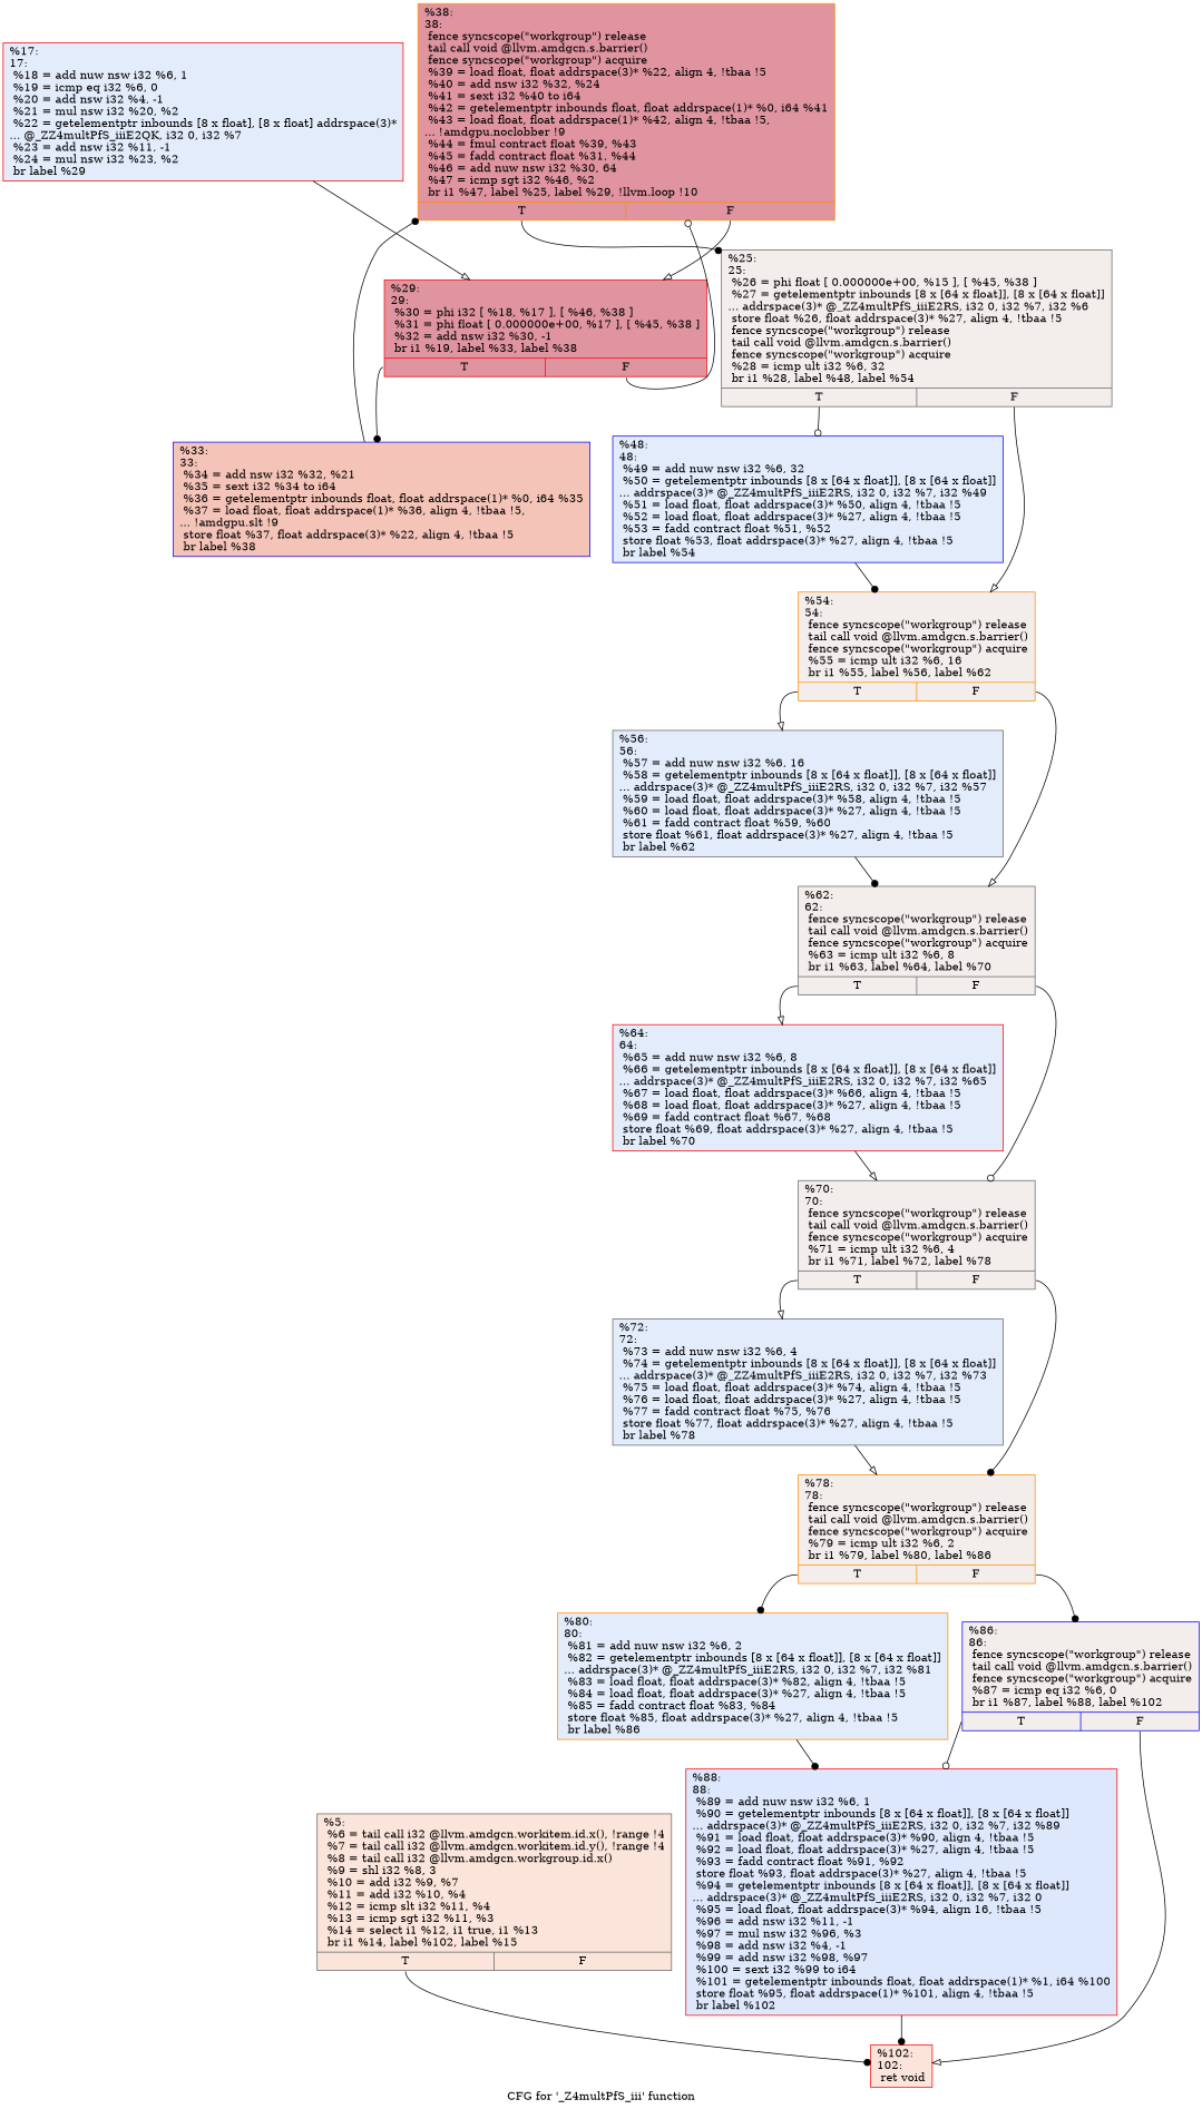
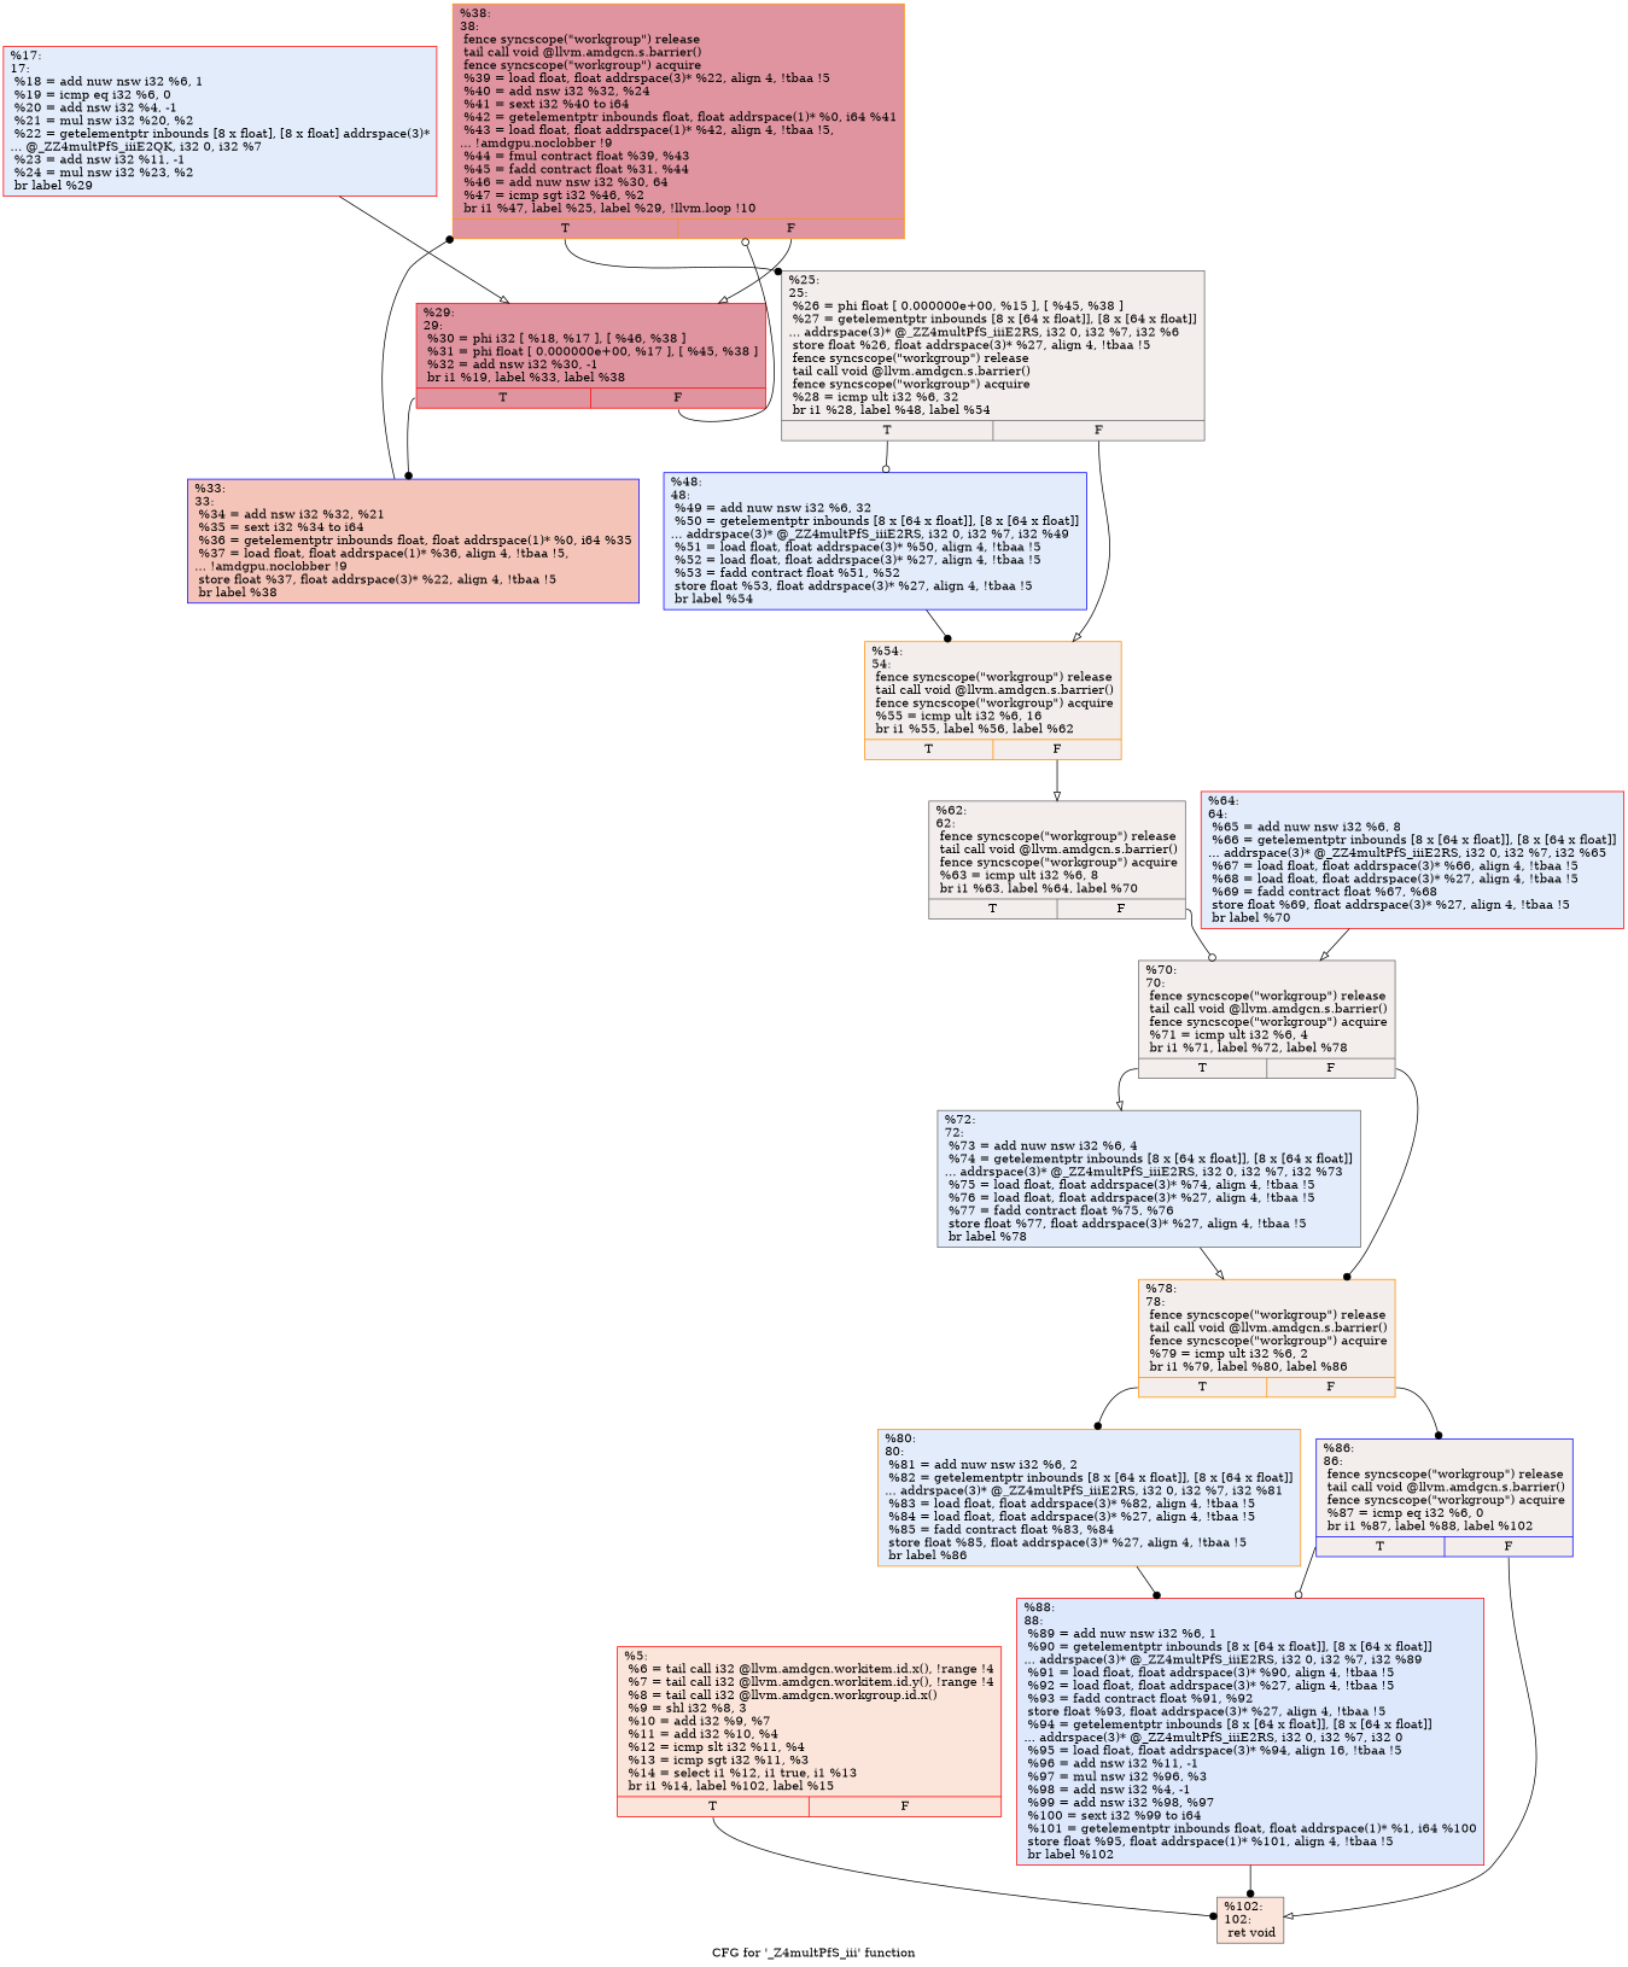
  digraph {
    fontname="DejaVu Serif"
    label="CFG for '_Z4multPfS_iii' function"
    node [color=gray40 fillcolor="#bfd3f670" fontname="DejaVu Serif" shape=record style=filled]
    edge [arrowhead=dot fontname="DejaVu Serif" tailport=s0]
-   n1 [fillcolor="#f5c1a970" label="{%5:\l  %6 = tail call i32 @llvm.amdgcn.workitem.id.x(), !range !4\l  %7 = tail call i32 @llvm.amdgcn.workitem.id.y(), !range !4\l  %8 = tail call i32 @llvm.amdgcn.workgroup.id.x()\l  %9 = shl i32 %8, 3\l  %10 = add i32 %9, %7\l  %11 = add i32 %10, %4\l  %12 = icmp slt i32 %11, %4\l  %13 = icmp sgt i32 %11, %3\l  %14 = select i1 %12, i1 true, i1 %13\l  br i1 %14, label %102, label %15\l|{<s0>T|<s1>F}}"]
-   n2 [color=red fillcolor="#f5c1a970" label="{%102:\l102:                                              \l  ret void\l}"]
+   n1 [color=red fillcolor="#f5c1a970" label="{%5:\l  %6 = tail call i32 @llvm.amdgcn.workitem.id.x(), !range !4\l  %7 = tail call i32 @llvm.amdgcn.workitem.id.y(), !range !4\l  %8 = tail call i32 @llvm.amdgcn.workgroup.id.x()\l  %9 = shl i32 %8, 3\l  %10 = add i32 %9, %7\l  %11 = add i32 %10, %4\l  %12 = icmp slt i32 %11, %4\l  %13 = icmp sgt i32 %11, %3\l  %14 = select i1 %12, i1 true, i1 %13\l  br i1 %14, label %102, label %15\l|{<s0>T|<s1>F}}"]
+   n2 [fillcolor="#f5c1a970" label="{%102:\l102:                                              \l  ret void\l}"]
    n3 [color=red label="{%17:\l17:                                               \l  %18 = add nuw nsw i32 %6, 1\l  %19 = icmp eq i32 %6, 0\l  %20 = add nsw i32 %4, -1\l  %21 = mul nsw i32 %20, %2\l  %22 = getelementptr inbounds [8 x float], [8 x float] addrspace(3)*\l... @_ZZ4multPfS_iiiE2QK, i32 0, i32 %7\l  %23 = add nsw i32 %11, -1\l  %24 = mul nsw i32 %23, %2\l  br label %29\l}"]
    n4 [color=red fillcolor="#b70d2870" label="{%29:\l29:                                               \l  %30 = phi i32 [ %18, %17 ], [ %46, %38 ]\l  %31 = phi float [ 0.000000e+00, %17 ], [ %45, %38 ]\l  %32 = add nsw i32 %30, -1\l  br i1 %19, label %33, label %38\l|{<s0>T|<s1>F}}"]
    n5 [fillcolor="#e3d9d370" label="{%25:\l25:                                               \l  %26 = phi float [ 0.000000e+00, %15 ], [ %45, %38 ]\l  %27 = getelementptr inbounds [8 x [64 x float]], [8 x [64 x float]]\l... addrspace(3)* @_ZZ4multPfS_iiiE2RS, i32 0, i32 %7, i32 %6\l  store float %26, float addrspace(3)* %27, align 4, !tbaa !5\l  fence syncscope(\"workgroup\") release\l  tail call void @llvm.amdgcn.s.barrier()\l  fence syncscope(\"workgroup\") acquire\l  %28 = icmp ult i32 %6, 32\l  br i1 %28, label %48, label %54\l|{<s0>T|<s1>F}}"]
    n6 [color=blue label="{%48:\l48:                                               \l  %49 = add nuw nsw i32 %6, 32\l  %50 = getelementptr inbounds [8 x [64 x float]], [8 x [64 x float]]\l... addrspace(3)* @_ZZ4multPfS_iiiE2RS, i32 0, i32 %7, i32 %49\l  %51 = load float, float addrspace(3)* %50, align 4, !tbaa !5\l  %52 = load float, float addrspace(3)* %27, align 4, !tbaa !5\l  %53 = fadd contract float %51, %52\l  store float %53, float addrspace(3)* %27, align 4, !tbaa !5\l  br label %54\l}"]
    n7 [color=darkorange fillcolor="#e3d9d370" label="{%54:\l54:                                               \l  fence syncscope(\"workgroup\") release\l  tail call void @llvm.amdgcn.s.barrier()\l  fence syncscope(\"workgroup\") acquire\l  %55 = icmp ult i32 %6, 16\l  br i1 %55, label %56, label %62\l|{<s0>T|<s1>F}}"]
-   n8 [color=blue fillcolor="#e97a5f70" label="{%33:\l33:                                               \l  %34 = add nsw i32 %32, %21\l  %35 = sext i32 %34 to i64\l  %36 = getelementptr inbounds float, float addrspace(1)* %0, i64 %35\l  %37 = load float, float addrspace(1)* %36, align 4, !tbaa !5,\l... !amdgpu.slt !9\l  store float %37, float addrspace(3)* %22, align 4, !tbaa !5\l  br label %38\l}"]
+   n8 [color=blue fillcolor="#e97a5f70" label="{%33:\l33:                                               \l  %34 = add nsw i32 %32, %21\l  %35 = sext i32 %34 to i64\l  %36 = getelementptr inbounds float, float addrspace(1)* %0, i64 %35\l  %37 = load float, float addrspace(1)* %36, align 4, !tbaa !5,\l... !amdgpu.noclobber !9\l  store float %37, float addrspace(3)* %22, align 4, !tbaa !5\l  br label %38\l}"]
    n9 [color=darkorange fillcolor="#b70d2870" label="{%38:\l38:                                               \l  fence syncscope(\"workgroup\") release\l  tail call void @llvm.amdgcn.s.barrier()\l  fence syncscope(\"workgroup\") acquire\l  %39 = load float, float addrspace(3)* %22, align 4, !tbaa !5\l  %40 = add nsw i32 %32, %24\l  %41 = sext i32 %40 to i64\l  %42 = getelementptr inbounds float, float addrspace(1)* %0, i64 %41\l  %43 = load float, float addrspace(1)* %42, align 4, !tbaa !5,\l... !amdgpu.noclobber !9\l  %44 = fmul contract float %39, %43\l  %45 = fadd contract float %31, %44\l  %46 = add nuw nsw i32 %30, 64\l  %47 = icmp sgt i32 %46, %2\l  br i1 %47, label %25, label %29, !llvm.loop !10\l|{<s0>T|<s1>F}}"]
-   n10 [label="{%56:\l56:                                               \l  %57 = add nuw nsw i32 %6, 16\l  %58 = getelementptr inbounds [8 x [64 x float]], [8 x [64 x float]]\l... addrspace(3)* @_ZZ4multPfS_iiiE2RS, i32 0, i32 %7, i32 %57\l  %59 = load float, float addrspace(3)* %58, align 4, !tbaa !5\l  %60 = load float, float addrspace(3)* %27, align 4, !tbaa !5\l  %61 = fadd contract float %59, %60\l  store float %61, float addrspace(3)* %27, align 4, !tbaa !5\l  br label %62\l}"]
    n11 [fillcolor="#e3d9d370" label="{%62:\l62:                                               \l  fence syncscope(\"workgroup\") release\l  tail call void @llvm.amdgcn.s.barrier()\l  fence syncscope(\"workgroup\") acquire\l  %63 = icmp ult i32 %6, 8\l  br i1 %63, label %64, label %70\l|{<s0>T|<s1>F}}"]
    n12 [color=red label="{%64:\l64:                                               \l  %65 = add nuw nsw i32 %6, 8\l  %66 = getelementptr inbounds [8 x [64 x float]], [8 x [64 x float]]\l... addrspace(3)* @_ZZ4multPfS_iiiE2RS, i32 0, i32 %7, i32 %65\l  %67 = load float, float addrspace(3)* %66, align 4, !tbaa !5\l  %68 = load float, float addrspace(3)* %27, align 4, !tbaa !5\l  %69 = fadd contract float %67, %68\l  store float %69, float addrspace(3)* %27, align 4, !tbaa !5\l  br label %70\l}"]
    n13 [fillcolor="#e3d9d370" label="{%70:\l70:                                               \l  fence syncscope(\"workgroup\") release\l  tail call void @llvm.amdgcn.s.barrier()\l  fence syncscope(\"workgroup\") acquire\l  %71 = icmp ult i32 %6, 4\l  br i1 %71, label %72, label %78\l|{<s0>T|<s1>F}}"]
    n14 [label="{%72:\l72:                                               \l  %73 = add nuw nsw i32 %6, 4\l  %74 = getelementptr inbounds [8 x [64 x float]], [8 x [64 x float]]\l... addrspace(3)* @_ZZ4multPfS_iiiE2RS, i32 0, i32 %7, i32 %73\l  %75 = load float, float addrspace(3)* %74, align 4, !tbaa !5\l  %76 = load float, float addrspace(3)* %27, align 4, !tbaa !5\l  %77 = fadd contract float %75, %76\l  store float %77, float addrspace(3)* %27, align 4, !tbaa !5\l  br label %78\l}"]
    n15 [color=darkorange fillcolor="#e3d9d370" label="{%78:\l78:                                               \l  fence syncscope(\"workgroup\") release\l  tail call void @llvm.amdgcn.s.barrier()\l  fence syncscope(\"workgroup\") acquire\l  %79 = icmp ult i32 %6, 2\l  br i1 %79, label %80, label %86\l|{<s0>T|<s1>F}}"]
    n16 [color=darkorange label="{%80:\l80:                                               \l  %81 = add nuw nsw i32 %6, 2\l  %82 = getelementptr inbounds [8 x [64 x float]], [8 x [64 x float]]\l... addrspace(3)* @_ZZ4multPfS_iiiE2RS, i32 0, i32 %7, i32 %81\l  %83 = load float, float addrspace(3)* %82, align 4, !tbaa !5\l  %84 = load float, float addrspace(3)* %27, align 4, !tbaa !5\l  %85 = fadd contract float %83, %84\l  store float %85, float addrspace(3)* %27, align 4, !tbaa !5\l  br label %86\l}"]
    n17 [color=blue fillcolor="#e3d9d370" label="{%86:\l86:                                               \l  fence syncscope(\"workgroup\") release\l  tail call void @llvm.amdgcn.s.barrier()\l  fence syncscope(\"workgroup\") acquire\l  %87 = icmp eq i32 %6, 0\l  br i1 %87, label %88, label %102\l|{<s0>T|<s1>F}}"]
    n18 [color=red fillcolor="#b2ccfb70" label="{%88:\l88:                                               \l  %89 = add nuw nsw i32 %6, 1\l  %90 = getelementptr inbounds [8 x [64 x float]], [8 x [64 x float]]\l... addrspace(3)* @_ZZ4multPfS_iiiE2RS, i32 0, i32 %7, i32 %89\l  %91 = load float, float addrspace(3)* %90, align 4, !tbaa !5\l  %92 = load float, float addrspace(3)* %27, align 4, !tbaa !5\l  %93 = fadd contract float %91, %92\l  store float %93, float addrspace(3)* %27, align 4, !tbaa !5\l  %94 = getelementptr inbounds [8 x [64 x float]], [8 x [64 x float]]\l... addrspace(3)* @_ZZ4multPfS_iiiE2RS, i32 0, i32 %7, i32 0\l  %95 = load float, float addrspace(3)* %94, align 16, !tbaa !5\l  %96 = add nsw i32 %11, -1\l  %97 = mul nsw i32 %96, %3\l  %98 = add nsw i32 %4, -1\l  %99 = add nsw i32 %98, %97\l  %100 = sext i32 %99 to i64\l  %101 = getelementptr inbounds float, float addrspace(1)* %1, i64 %100\l  store float %95, float addrspace(1)* %101, align 4, !tbaa !5\l  br label %102\l}"]
    n1 -> n2
    n3 -> n4 [arrowhead=onormal]
    n4 -> n8
    n4 -> n9 [arrowhead=odot tailport=s1]
    n5 -> n6 [arrowhead=odot]
    n5 -> n7 [arrowhead=onormal tailport=s1]
    n6 -> n7
-   n7 -> n10 [arrowhead=onormal]
    n7 -> n11 [arrowhead=onormal tailport=s1]
    n8 -> n9
    n9 -> n4 [arrowhead=onormal tailport=s1]
    n9 -> n5
-   n10 -> n11
-   n11 -> n12 [arrowhead=onormal]
    n11 -> n13 [arrowhead=odot tailport=s1]
    n12 -> n13 [arrowhead=onormal]
    n13 -> n14 [arrowhead=onormal]
    n13 -> n15 [tailport=s1]
    n14 -> n15 [arrowhead=onormal]
    n15 -> n16
    n15 -> n17 [tailport=s1]
    n16 -> n18
    n17 -> n2 [arrowhead=onormal tailport=s1]
    n17 -> n18 [arrowhead=odot]
    n18 -> n2
  }
